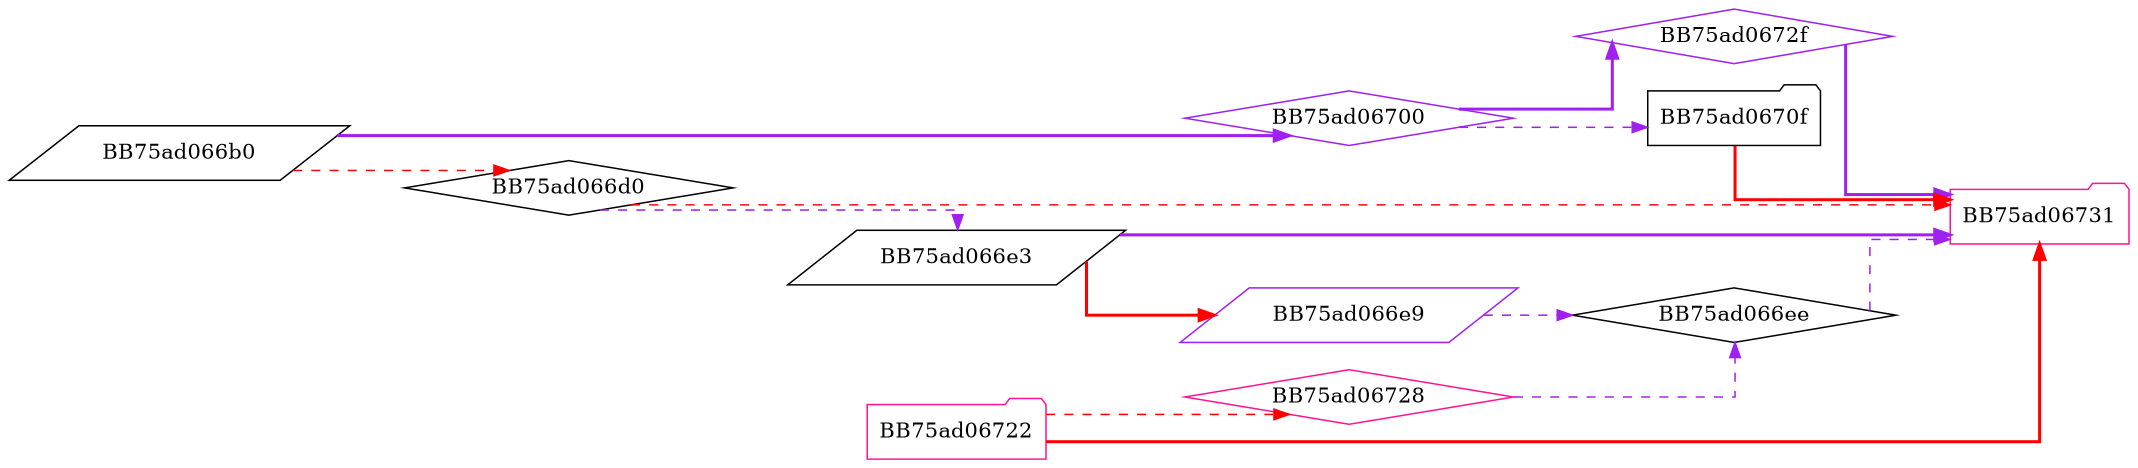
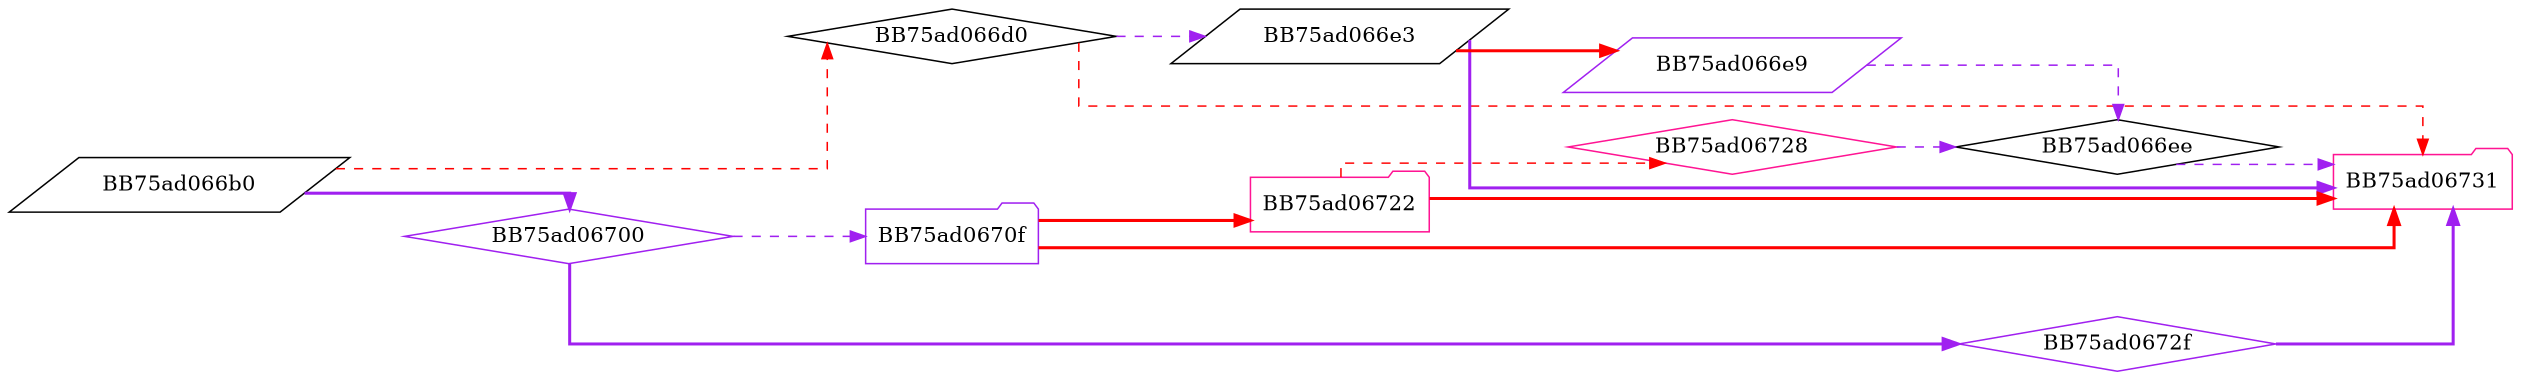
  digraph {
    rankdir=LR
    splines=ortho
    node [color=black shape=diamond]
    edge [color=purple style=bold]
    BB75ad066b0 [shape=parallelogram]
    BB75ad06700 [color=purple]
    BB75ad066d0
    BB75ad0672f [color=purple]
-   BB75ad0670f [shape=folder]
+   BB75ad0670f [color=purple shape=folder]
    BB75ad06731 [color=deeppink shape=folder]
    BB75ad066e3 [shape=parallelogram]
    BB75ad06722 [color=deeppink shape=folder]
    BB75ad066e9 [color=purple shape=parallelogram]
    BB75ad066ee
    BB75ad06728 [color=deeppink]
    BB75ad066b0 -> BB75ad06700
    BB75ad066b0 -> BB75ad066d0 [color=red style=dashed]
    BB75ad06700 -> BB75ad0672f
    BB75ad06700 -> BB75ad0670f [style=dashed]
    BB75ad066d0 -> BB75ad06731 [color=red style=dashed]
    BB75ad066d0 -> BB75ad066e3 [style=dashed]
    BB75ad0672f -> BB75ad06731
    BB75ad0670f -> BB75ad06731 [color=red]
+   BB75ad0670f -> BB75ad06722 [color=red]
    BB75ad066e3 -> BB75ad06731
    BB75ad066e3 -> BB75ad066e9 [color=red]
    BB75ad06722 -> BB75ad06731 [color=red]
    BB75ad06722 -> BB75ad06728 [color=red style=dashed]
    BB75ad066e9 -> BB75ad066ee [style=dashed]
    BB75ad066ee -> BB75ad06731 [style=dashed]
    BB75ad06728 -> BB75ad066ee [style=dashed]
  }
